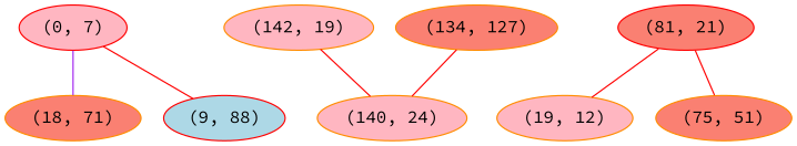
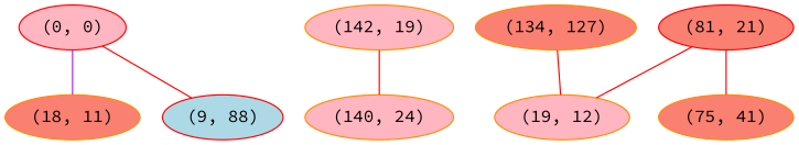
  graph {
    fontname="Source Code Pro"
    node [color=darkorange fillcolor=lightpink fontname="Source Code Pro" style=filled]
    edge [color=red fontname="Source Code Pro" weight=1]
-   "(0, 0)" [color=red label="(0, 7)"]
-   "(18, 11)" [fillcolor=salmon label="(18, 71)"]
+   "(0, 0)" [color=red]
+   "(18, 11)" [fillcolor=salmon]
    "(9, 88)" [color=red fillcolor=lightblue]
    "(142, 19)"
    "(140, 24)"
    "(134, 127)" [fillcolor=salmon]
    "(81, 21)" [color=red fillcolor=salmon]
    "(19, 12)"
-   "(75, 51)" [fillcolor=salmon]
+   "(75, 51)" [fillcolor=salmon label="(75, 41)"]
    "(0, 0)" -- "(18, 11)" [color=purple weight=4]
    "(0, 0)" -- "(9, 88)"
    "(142, 19)" -- "(140, 24)"
-   "(134, 127)" -- "(140, 24)"
+   "(134, 127)" -- "(19, 12)"
    "(81, 21)" -- "(19, 12)"
    "(81, 21)" -- "(75, 51)"
  }
